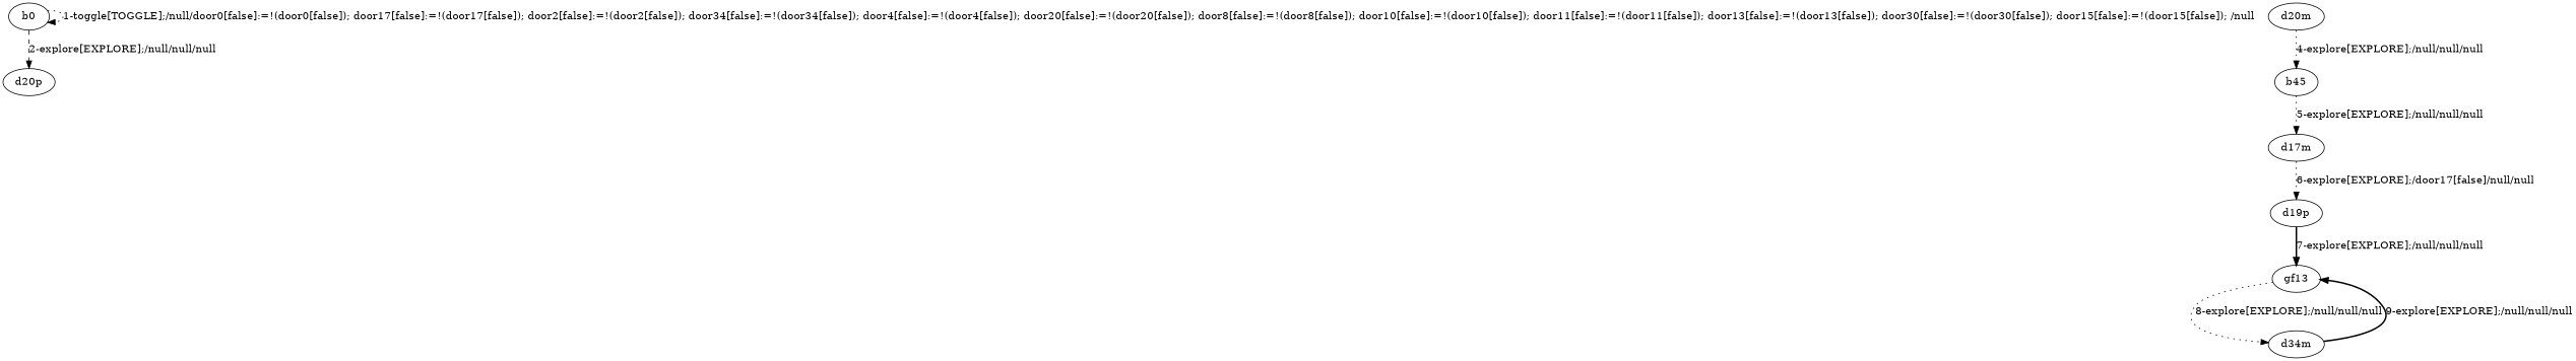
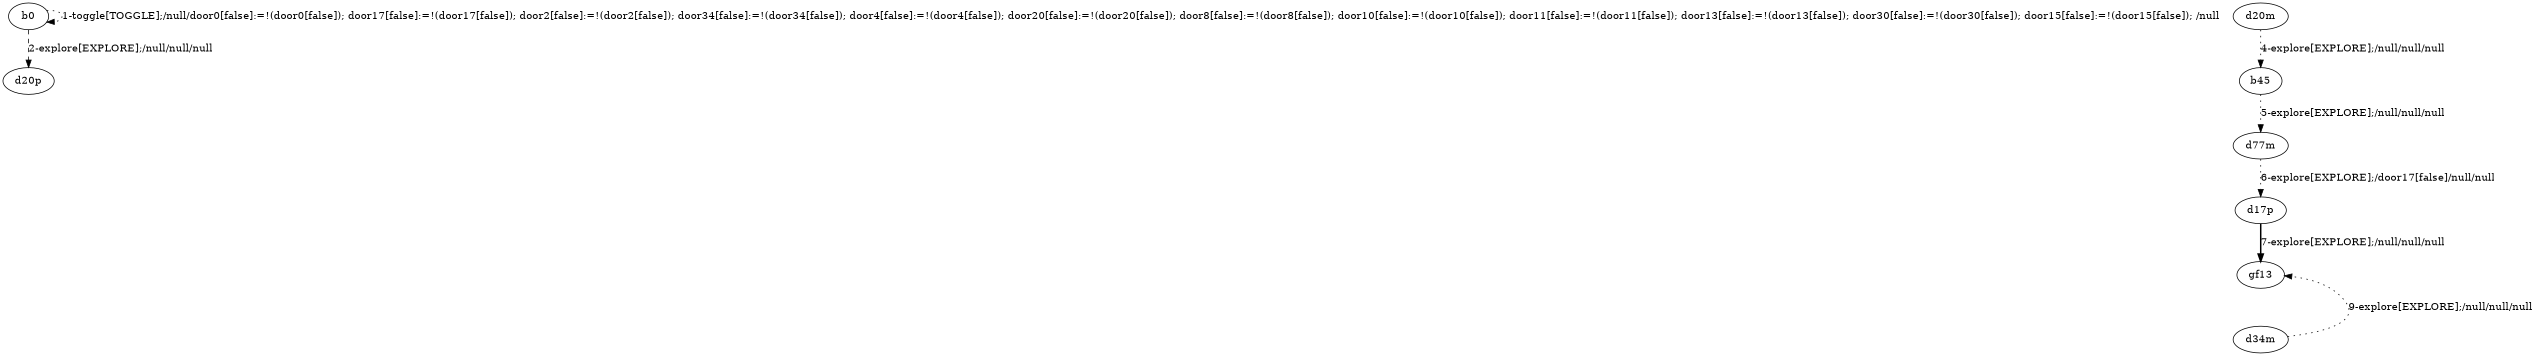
  digraph {
    edge [style=dotted]
    b0
    d20p
    d20m
    b45
-   d17m
-   d17p [label=d19p]
+   d17m [label=d77m]
+   d17p
    gf13
    d34m
    b0 -> b0 [label="1-toggle[TOGGLE];/null/door0[false]:=!(door0[false]); door17[false]:=!(door17[false]); door2[false]:=!(door2[false]); door34[false]:=!(door34[false]); door4[false]:=!(door4[false]); door20[false]:=!(door20[false]); door8[false]:=!(door8[false]); door10[false]:=!(door10[false]); door11[false]:=!(door11[false]); door13[false]:=!(door13[false]); door30[false]:=!(door30[false]); door15[false]:=!(door15[false]); /null"]
    b0 -> d20p [label="2-explore[EXPLORE];/null/null/null" style=dashed]
    d20m -> b45 [label="4-explore[EXPLORE];/null/null/null"]
    b45 -> d17m [label="5-explore[EXPLORE];/null/null/null"]
    d17m -> d17p [label="6-explore[EXPLORE];/door17[false]/null/null"]
    d17p -> gf13 [label="7-explore[EXPLORE];/null/null/null" style=bold]
-   gf13 -> d34m [label="8-explore[EXPLORE];/null/null/null"]
-   d34m -> gf13 [label="9-explore[EXPLORE];/null/null/null" style=bold]
+   d34m -> gf13 [label="9-explore[EXPLORE];/null/null/null"]
  }
